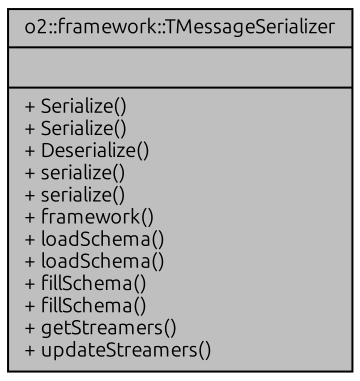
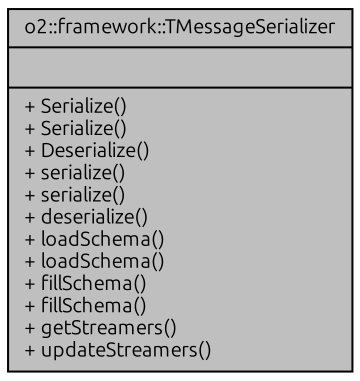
  digraph {
    fontname=Ubuntu
-   n1 [color=black fillcolor=grey75 fontcolor=black fontname=Ubuntu fontsize=10 height=0.2 label="{o2::framework::TMessageSerializer\n||+ Serialize()\l+ Serialize()\l+ Deserialize()\l+ serialize()\l+ serialize()\l+ framework()\l+ loadSchema()\l+ loadSchema()\l+ fillSchema()\l+ fillSchema()\l+ getStreamers()\l+ updateStreamers()\l}" shape=record style=filled width=0.4]
+   n1 [color=black fillcolor=grey75 fontcolor=black fontname=Ubuntu fontsize=10 height=0.2 label="{o2::framework::TMessageSerializer\n||+ Serialize()\l+ Serialize()\l+ Deserialize()\l+ serialize()\l+ serialize()\l+ deserialize()\l+ loadSchema()\l+ loadSchema()\l+ fillSchema()\l+ fillSchema()\l+ getStreamers()\l+ updateStreamers()\l}" shape=record style=filled width=0.4]
  }
